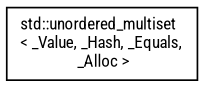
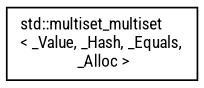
  digraph {
    rankdir=LR
    fontname="Roboto Condensed"
-   n1 [color=black fillcolor=white fontname="Roboto Condensed" fontsize=10 height=0.2 label="std::unordered_multiset\l\< _Value, _Hash, _Equals,\l _Alloc \>" shape=record style=filled width=0.4]
+   n1 [color=black fillcolor=white fontname="Roboto Condensed" fontsize=10 height=0.2 label="std::multiset_multiset\l\< _Value, _Hash, _Equals,\l _Alloc \>" shape=record style=filled width=0.4]
  }
